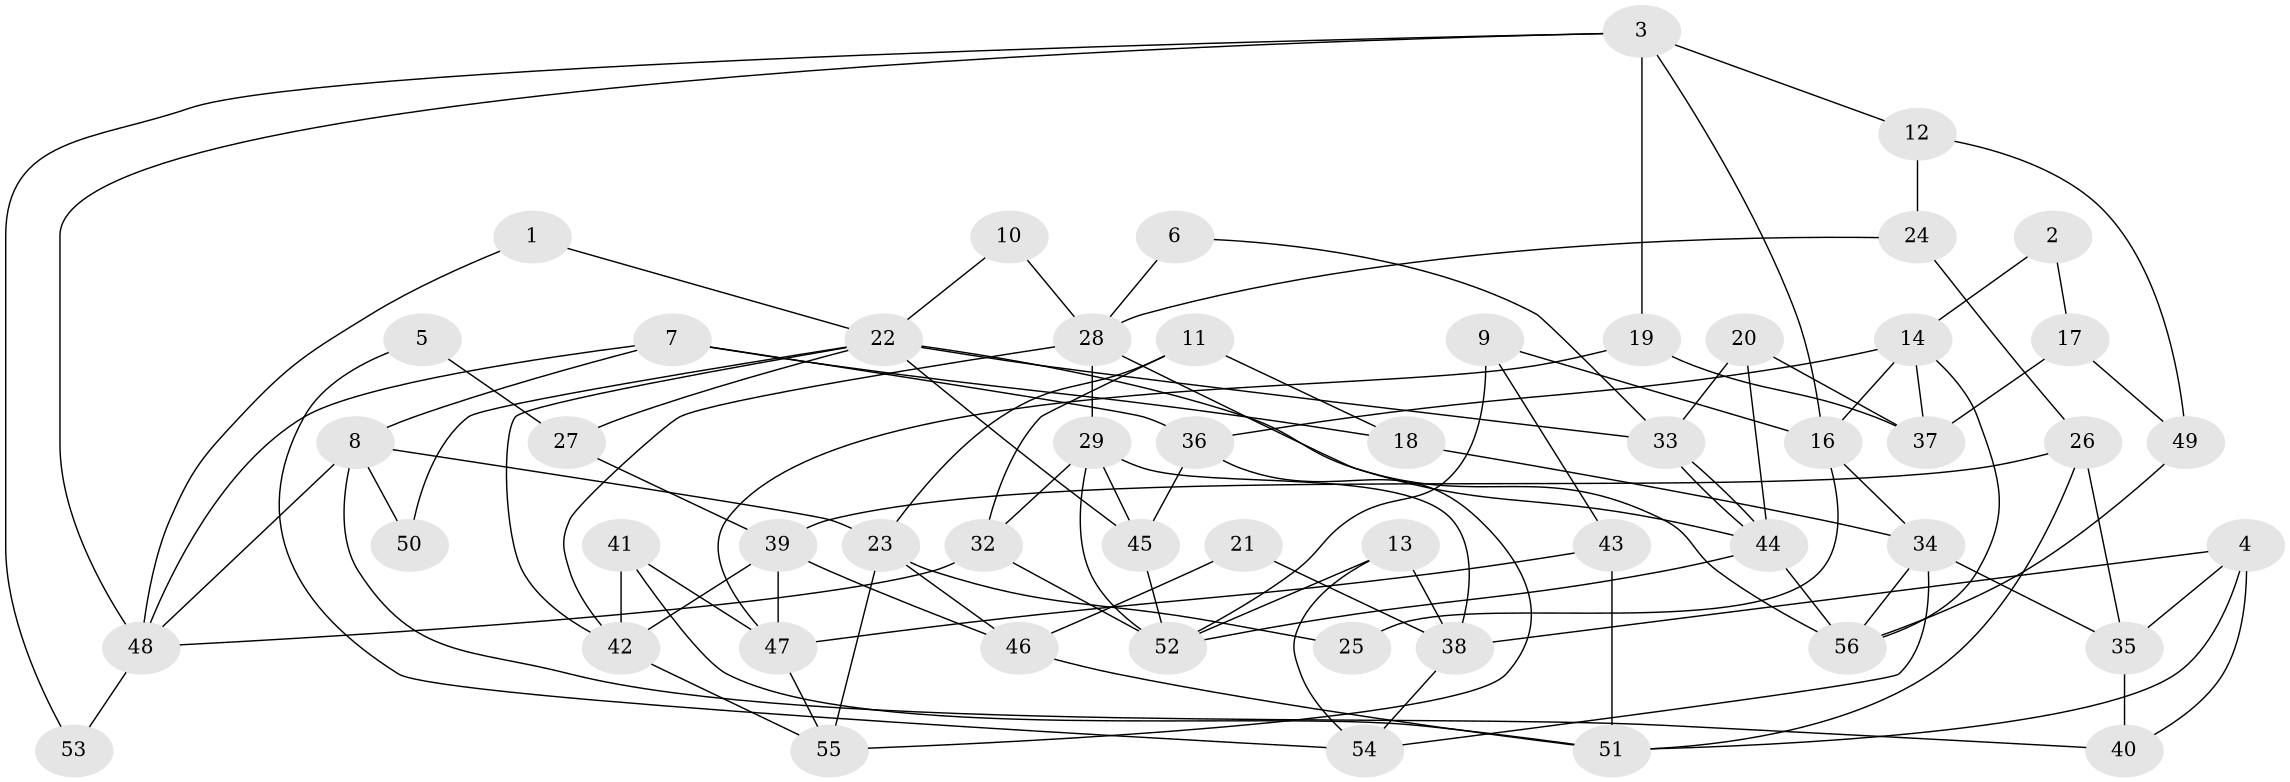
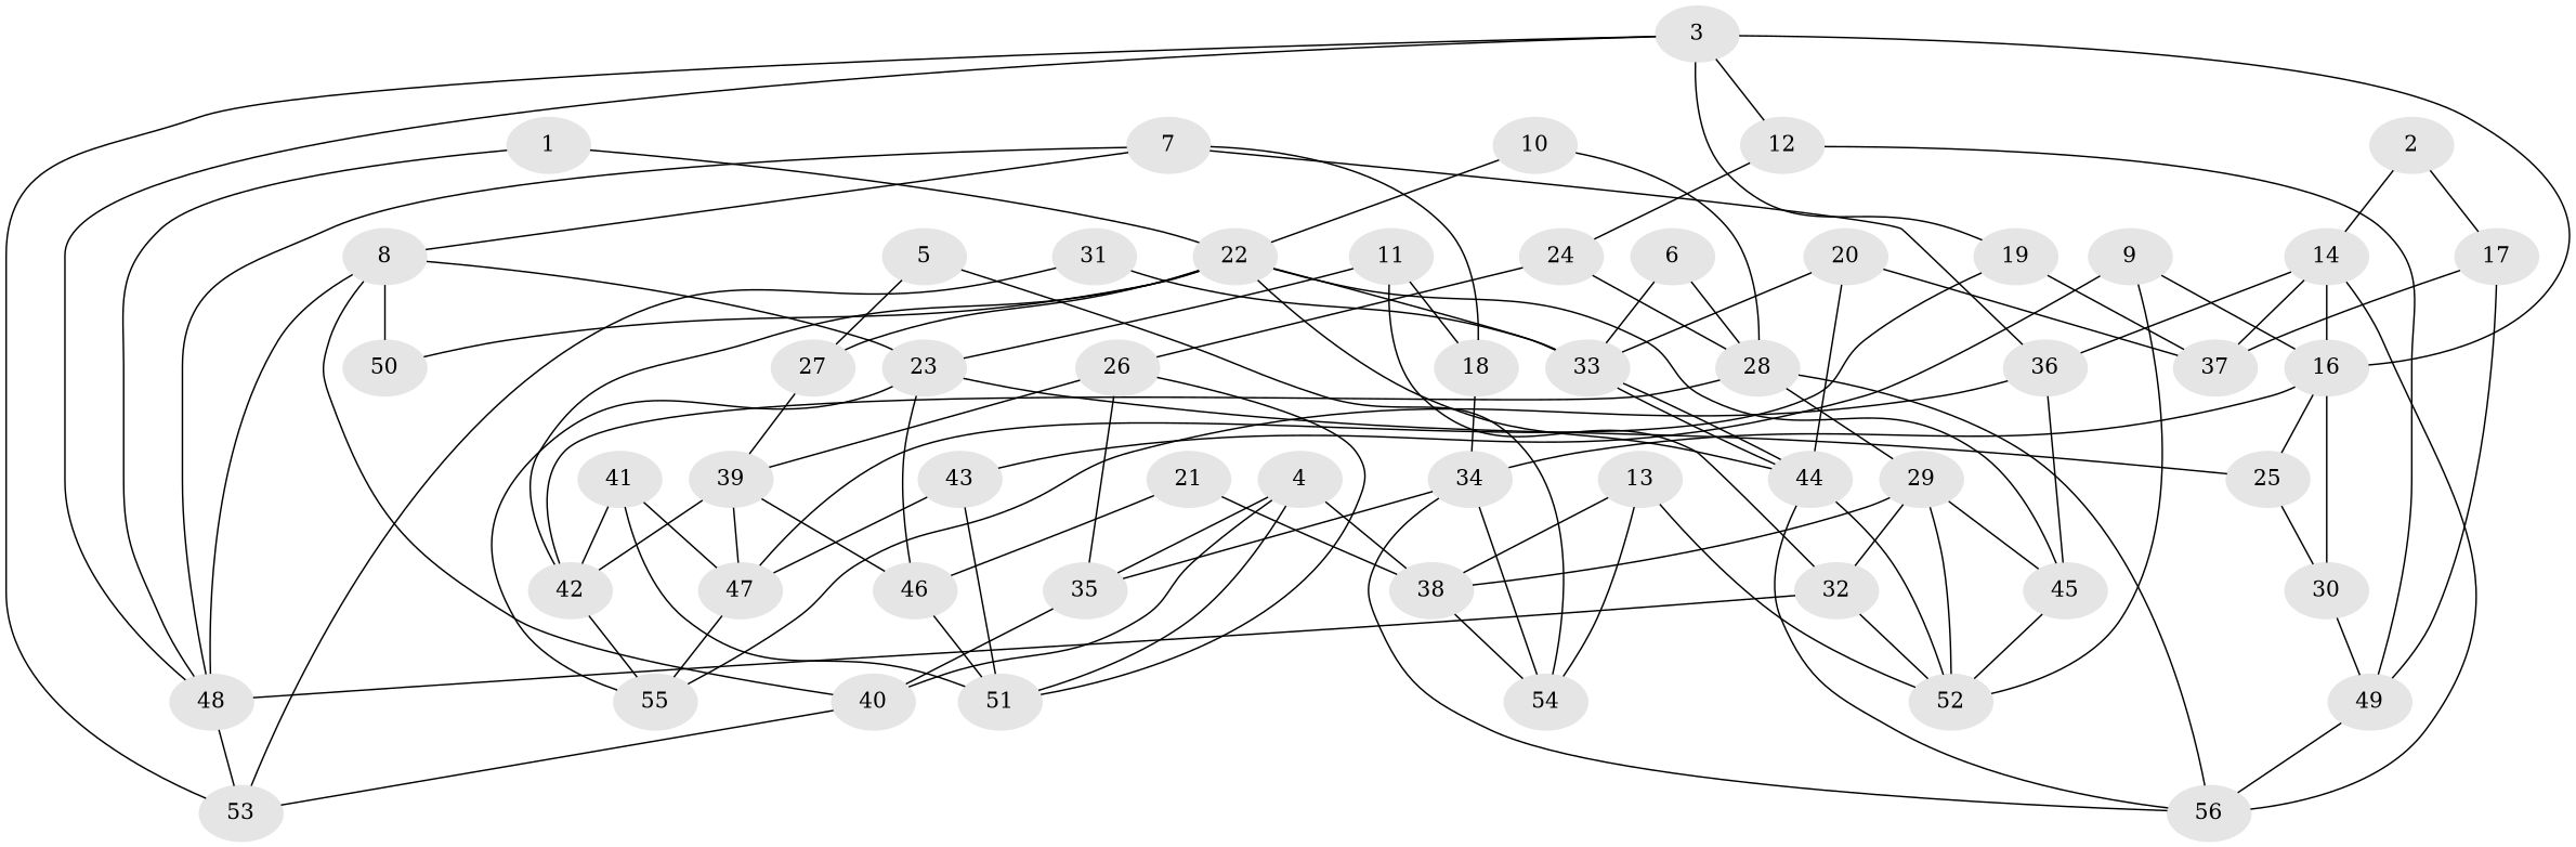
  graph {
    node [color=gray90 style=filled]
    1
    22
    48
    27
    33
    50
    45
    44
    42
    53
    2
    14
    17
    16
    36
    37
    56
    49
    3
    12
    19
    24
    25
+   30
    34
    47
    4
    35
    38
    40
    51
    54
    5
    39
    6
    28
    29
    7
    8
    18
    23
    55
    46
    9
    43
    52
    10
    11
    32
    26
    13
    20
+   31
    21
    41
    1 -- 22
    1 -- 48
    22 -- 27
    22 -- 33
    22 -- 50
    22 -- 45
    22 -- 44
    22 -- 42
    48 -- 53
    27 -- 39
    33 -- 44
    33 -- 44
    45 -- 52
    44 -- 56
    44 -- 52
    42 -- 55
    2 -- 14
    2 -- 17
    14 -- 16
    14 -- 36
    14 -- 37
    14 -- 56
    17 -- 37
    17 -- 49
    16 -- 25
+   16 -- 30
    16 -- 34
    36 -- 45
    36 -- 55
    49 -- 56
    3 -- 48
    3 -- 53
    3 -- 16
    3 -- 12
    3 -- 19
    12 -- 49
    12 -- 24
    19 -- 37
    19 -- 47
    24 -- 28
    24 -- 26
+   25 -- 30
+   30 -- 49
    34 -- 56
    34 -- 35
    34 -- 54
    47 -- 55
    4 -- 35
    4 -- 38
    4 -- 40
    4 -- 51
    35 -- 40
    38 -- 54
+   40 -- 53
    5 -- 27
    5 -- 54
    39 -- 42
    39 -- 47
    39 -- 46
    6 -- 33
    6 -- 28
    28 -- 42
    28 -- 56
    28 -- 29
    29 -- 45
    29 -- 38
    29 -- 52
    29 -- 32
    7 -- 48
    7 -- 36
    7 -- 8
    7 -- 18
    8 -- 48
    8 -- 50
    8 -- 40
    8 -- 23
    18 -- 34
    23 -- 25
    23 -- 55
    23 -- 46
    46 -- 51
    9 -- 16
    9 -- 43
    9 -- 52
    43 -- 47
    43 -- 51
    10 -- 22
    10 -- 28
    11 -- 18
    11 -- 23
    11 -- 32
    32 -- 48
    32 -- 52
    26 -- 35
    26 -- 51
    26 -- 39
    13 -- 38
    13 -- 54
    13 -- 52
    20 -- 33
    20 -- 44
    20 -- 37
+   31 -- 33
+   31 -- 53
    21 -- 38
    21 -- 46
    41 -- 42
    41 -- 47
    41 -- 51
  }
